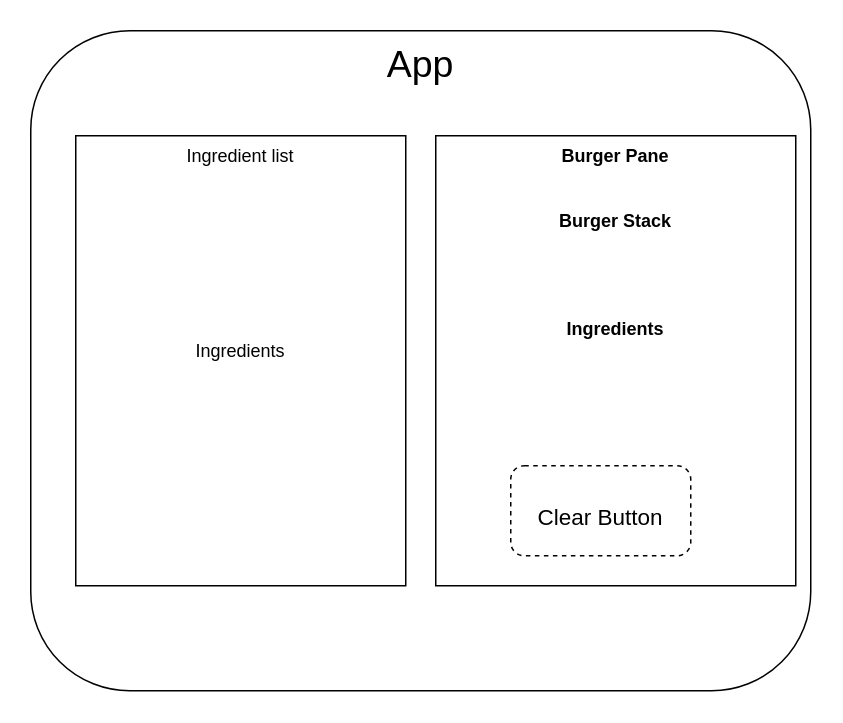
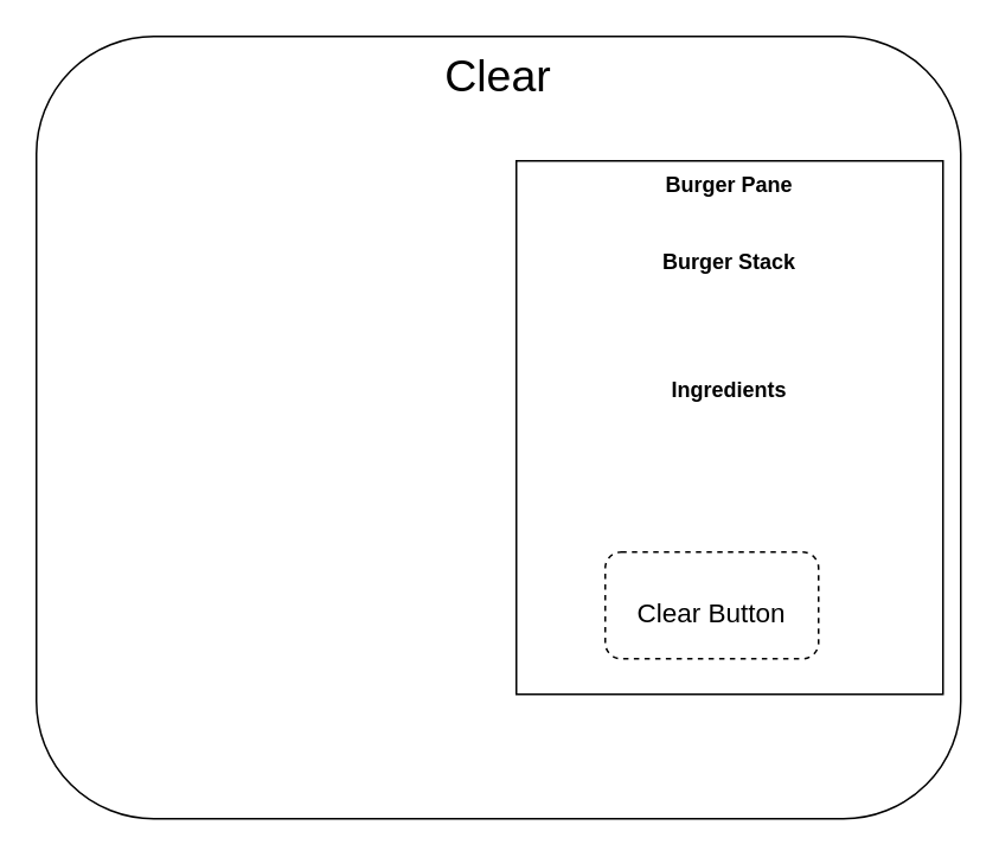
  <mxCell id="0" />
  <mxCell id="1" parent="0" />
- <mxCell id="2" value="App" style="rounded=1;whiteSpace=wrap;html=1;verticalAlign=top;labelPosition=center;verticalLabelPosition=middle;align=center;horizontal=1;fontSize=25;" vertex="1" parent="1"><mxGeometry x="20" y="20" width="520" height="440" as="geometry" /></mxCell>
- <mxCell id="3" value="Ingredient list&lt;br&gt;&lt;br&gt;&lt;br&gt;&lt;br&gt;&lt;br&gt;&lt;br&gt;&lt;br&gt;&lt;br&gt;&lt;br&gt;Ingredients" style="rounded=0;whiteSpace=wrap;html=1;verticalAlign=top;" vertex="1" parent="1"><mxGeometry x="50" y="90" width="220" height="300" as="geometry" /></mxCell>
+ <mxCell id="2" value="Clear" style="rounded=1;whiteSpace=wrap;html=1;verticalAlign=top;labelPosition=center;verticalLabelPosition=middle;align=center;horizontal=1;fontSize=25;" vertex="1" parent="1"><mxGeometry x="20" y="20" width="520" height="440" as="geometry" /></mxCell>
  <mxCell id="4" value="&lt;div&gt;&lt;span&gt;&lt;b&gt;Burger Pane&lt;/b&gt;&lt;/span&gt;&lt;/div&gt;&lt;div&gt;&lt;span&gt;&lt;b&gt;&lt;br&gt;&lt;/b&gt;&lt;/span&gt;&lt;/div&gt;&lt;div&gt;&lt;span&gt;&lt;b&gt;&lt;br&gt;&lt;/b&gt;&lt;/span&gt;&lt;/div&gt;&lt;div&gt;&lt;span&gt;&lt;b&gt;Burger Stack&lt;/b&gt;&lt;/span&gt;&lt;/div&gt;&lt;div&gt;&lt;span&gt;&lt;b&gt;&lt;br&gt;&lt;/b&gt;&lt;/span&gt;&lt;/div&gt;&lt;div&gt;&lt;b&gt;&lt;br&gt;&lt;/b&gt;&lt;/div&gt;&lt;div&gt;&lt;b&gt;&lt;br&gt;&lt;/b&gt;&lt;/div&gt;&lt;div&gt;&lt;b&gt;&lt;br&gt;&lt;/b&gt;&lt;/div&gt;&lt;div&gt;&lt;b&gt;Ingredients&lt;/b&gt;&lt;/div&gt;" style="rounded=0;whiteSpace=wrap;html=1;verticalAlign=top;align=center;" vertex="1" parent="1"><mxGeometry x="290" y="90" width="240" height="300" as="geometry" /></mxCell>
  <mxCell id="5" value="&lt;font style=&quot;font-size: 15px&quot;&gt;Clear Button&lt;/font&gt;" style="rounded=1;whiteSpace=wrap;html=1;fontSize=25;dashed=1;" vertex="1" parent="1"><mxGeometry x="340" y="310" width="120" height="60" as="geometry" /></mxCell>
